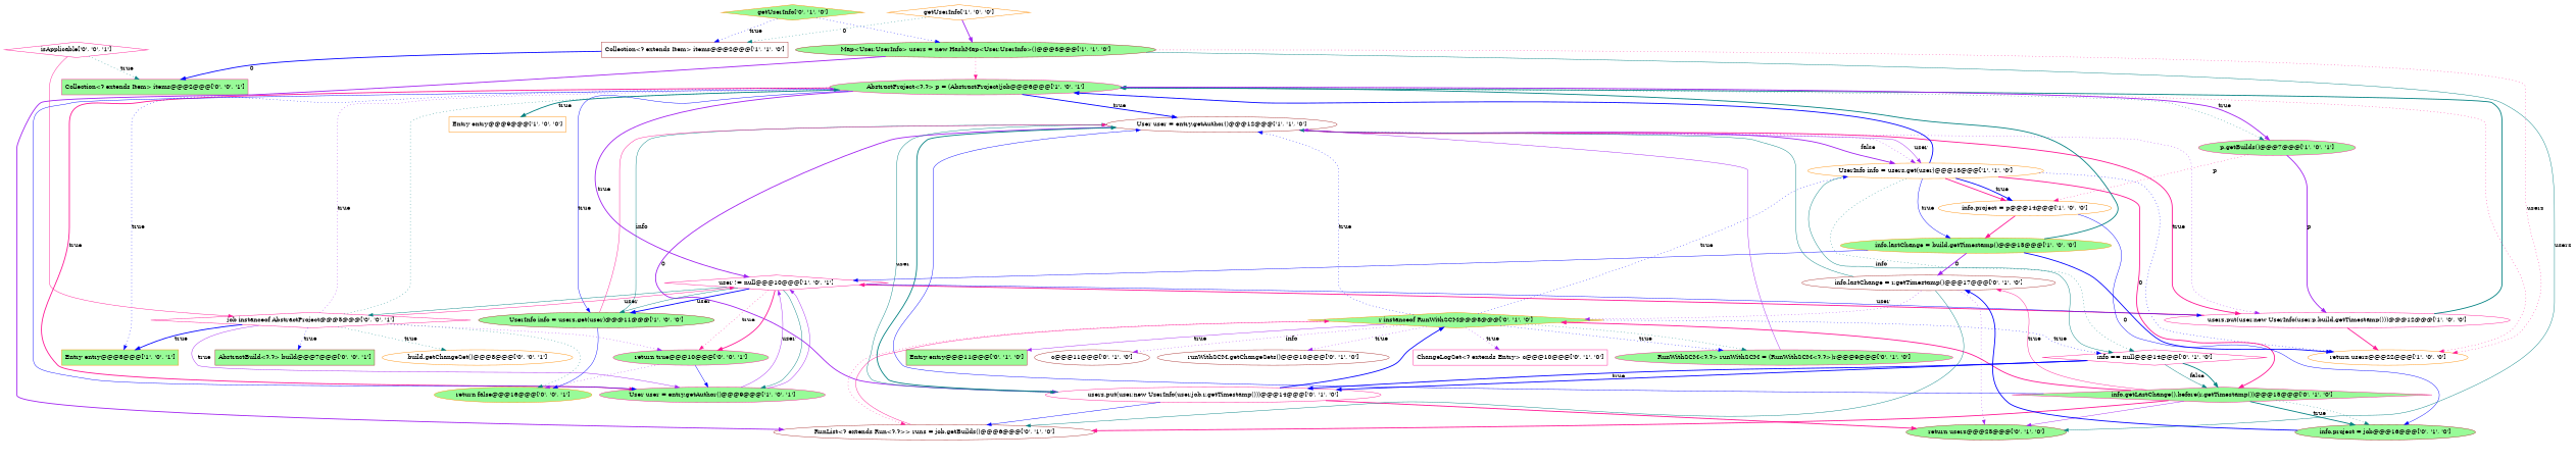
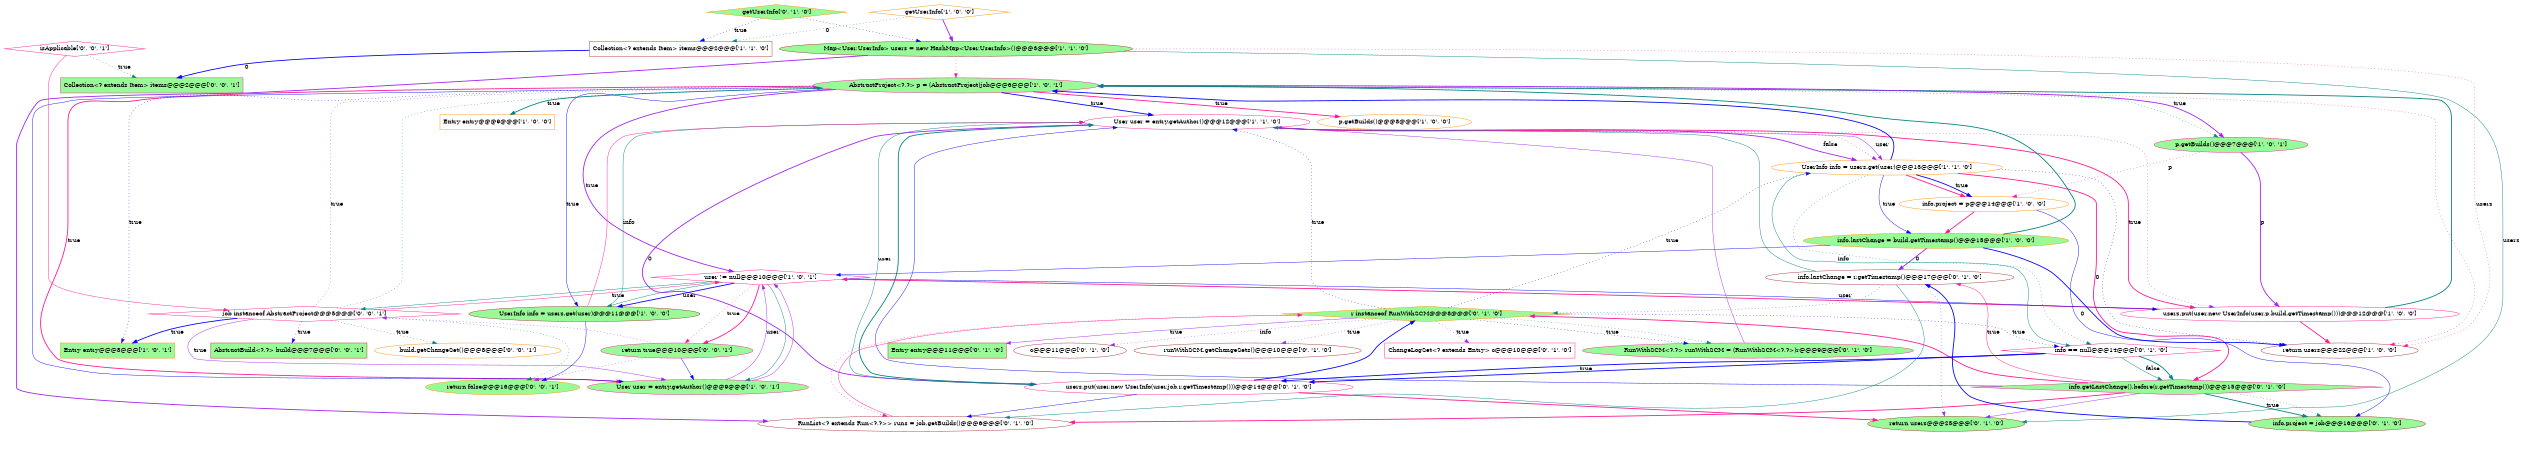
  digraph {
    node [color=deeppink fillcolor=white shape=ellipse style=filled]
    edge [color=blue style=bold]
+   n1 [color=darkorange label="p.getBuilds()@@@8@@@['1', '0', '0']"]
    n2 [color=darkorange label="build.getChangeSet()@@@8@@@['0', '0', '1']"]
-   n3 [color=brown label="User user = entry.getAuthor()@@@12@@@['1', '1', '0']"]
+   n3 [label="User user = entry.getAuthor()@@@12@@@['1', '1', '0']"]
    n4 [color=darkorange label="UserInfo info = users.get(user)@@@13@@@['1', '1', '0']"]
    n5 [label="users.put(user,new UserInfo(user,job,r.getTimestamp()))@@@14@@@['0', '1', '0']"]
    n6 [label="users.put(user,new UserInfo(user,p,build.getTimestamp()))@@@12@@@['1', '0', '0']"]
    n7 [color=darkorange fillcolor=palegreen label="info.lastChange = build.getTimestamp()@@@15@@@['1', '0', '0']"]
    n8 [fillcolor=palegreen label="AbstractProject<?,?> p = (AbstractProject)job@@@6@@@['1', '0', '1']"]
-   n9 [color=darkorange label="return users@@@22@@@['1', '0', '0']"]
+   n9 [color=brown label="return users@@@22@@@['1', '0', '0']"]
    n10 [color=darkorange label="info.project = p@@@14@@@['1', '0', '0']"]
    n11 [fillcolor=palegreen label="info.getLastChange().before(r.getTimestamp())@@@15@@@['0', '1', '0']" shape=diamond]
    n12 [label="info == null@@@14@@@['0', '1', '0']" shape=diamond]
    n13 [color=brown label="RunList<? extends Run<?,?>> runs = job.getBuilds()@@@6@@@['0', '1', '0']"]
    n14 [color=brown fillcolor=palegreen label="return users@@@25@@@['0', '1', '0']"]
    n15 [color=darkorange fillcolor=palegreen label="r instanceof RunWithSCM@@@8@@@['0', '1', '0']" shape=diamond]
    n16 [label="user != null@@@10@@@['1', '0', '1']" shape=diamond]
    n17 [fillcolor=palegreen label="User user = entry.getAuthor()@@@9@@@['1', '0', '1']"]
    n18 [label="job instanceof AbstractProject@@@5@@@['0', '0', '1']" shape=diamond]
    n19 [fillcolor=palegreen label="return true@@@10@@@['0', '0', '1']"]
    n20 [color=brown fillcolor=palegreen label="UserInfo info = users.get(user)@@@11@@@['1', '0', '0']"]
    n21 [color=brown label="info.lastChange = r.getTimestamp()@@@17@@@['0', '1', '0']"]
    n22 [color=darkorange fillcolor=palegreen label="Entry entry@@@8@@@['1', '0', '1']" shape=box]
    n23 [fillcolor=palegreen label="p.getBuilds()@@@7@@@['1', '0', '1']"]
    n24 [color=darkorange label="Entry entry@@@9@@@['1', '0', '0']" shape=box]
    n25 [color=darkorange fillcolor=palegreen label="getUserInfo['0', '1', '0']" shape=diamond]
    n26 [color=brown label="Collection<? extends Item> items@@@2@@@['1', '1', '0']" shape=box]
    n27 [color=brown fillcolor=palegreen label="Map<User,UserInfo> users = new HashMap<User,UserInfo>()@@@3@@@['1', '1', '0']"]
    n28 [fillcolor=palegreen label="Collection<? extends Item> items@@@2@@@['0', '0', '1']" shape=box]
    n29 [color=brown fillcolor=palegreen label="AbstractBuild<?,?> build@@@7@@@['0', '0', '1']" shape=box]
    n30 [color=darkorange fillcolor=palegreen label="return false@@@16@@@['0', '0', '1']"]
    n31 [color=brown fillcolor=palegreen label="info.project = job@@@16@@@['0', '1', '0']"]
    n32 [label="ChangeLogSet<? extends Entry> c@@@10@@@['0', '1', '0']" shape=box]
    n33 [fillcolor=palegreen label="RunWithSCM<?,?> runWithSCM = (RunWithSCM<?,?>)r@@@9@@@['0', '1', '0']"]
    n34 [color=brown fillcolor=palegreen label="Entry entry@@@11@@@['0', '1', '0']" shape=box]
    n35 [color=brown label="c@@@11@@@['0', '1', '0']"]
    n36 [color=brown label="runWithSCM.getChangeSets()@@@10@@@['0', '1', '0']"]
    n37 [label="isApplicable['0', '0', '1']" shape=diamond]
    n38 [color=darkorange label="getUserInfo['1', '0', '0']" shape=diamond]
    n3 -> n4 [color=purple label=false]
    n3 -> n4 [color=purple style=dotted]
    n3 -> n4 [color=purple label=user style=solid]
    n3 -> n5 [color=purple label=0]
    n3 -> n5 [color=teal label=user style=solid]
    n3 -> n6 [color=purple style=dotted]
    n3 -> n6 [color=deeppink label=true]
    n4 -> n7 [label=true style=solid]
    n4 -> n8
    n4 -> n9 [style=dotted]
    n4 -> n10 [color=deeppink]
    n4 -> n10 [label=true]
    n4 -> n11 [color=deeppink label=0]
    n4 -> n12 [color=teal label=info style=solid]
    n4 -> n12 [color=teal style=dotted]
    n5 -> n3 [color=teal]
    n5 -> n13 [style=solid]
    n5 -> n14 [color=deeppink]
    n5 -> n15
    n6 -> n8 [color=teal]
    n6 -> n9 [color=deeppink]
    n6 -> n16 [color=deeppink]
    n7 -> n8 [color=teal]
    n7 -> n9
    n7 -> n16 [style=solid]
    n7 -> n21 [color=purple label=0]
+   n8 -> n1 [color=deeppink label=true]
    n8 -> n3 [label=true]
    n8 -> n9 [color=deeppink style=dotted]
    n8 -> n16 [color=purple label=true]
    n8 -> n17 [color=deeppink label=true]
    n8 -> n17 [style=solid]
    n8 -> n20 [label=true style=solid]
    n8 -> n22 [label=true style=dotted]
    n8 -> n23 [color=teal style=dotted]
    n8 -> n23 [color=purple label=true]
    n8 -> n24 [color=teal label=true]
    n10 -> n7 [color=deeppink]
    n10 -> n31 [label=0 style=solid]
    n11 -> n3 [style=solid]
    n11 -> n13 [color=deeppink]
    n11 -> n14 [color=purple style=solid]
    n11 -> n15 [color=deeppink]
    n11 -> n21 [color=deeppink label=true style=solid]
    n11 -> n31 [color=teal label=true]
    n11 -> n31 [color=teal style=dotted]
    n12 -> n5
    n12 -> n5 [label=true]
    n12 -> n11 [color=teal label=false style=solid]
    n12 -> n11 [color=teal]
    n13 -> n15 [color=deeppink style=solid]
    n15 -> n3 [label=true style=dotted]
    n15 -> n4 [label=true style=dotted]
    n15 -> n12 [label=true style=dotted]
    n15 -> n13 [color=deeppink style=dotted]
    n15 -> n32 [color=purple label=true style=dotted]
    n15 -> n33 [label=true style=dotted]
    n15 -> n33 [color=teal style=dotted]
    n15 -> n34 [color=purple label=true style=solid]
    n15 -> n35 [color=purple label=info style=dotted]
    n15 -> n36 [color=purple label=true style=dotted]
    n16 -> n6 [label=user style=solid]
    n16 -> n17 [color=teal style=solid]
    n16 -> n18 [color=teal style=solid]
    n16 -> n19 [color=deeppink label=true style=dotted]
    n16 -> n19 [color=deeppink]
    n16 -> n20 [color=teal style=solid]
    n16 -> n20 [label=user]
    n17 -> n16 [color=purple style=solid]
    n17 -> n16 [color=purple label=user style=solid]
    n18 -> n2 [color=teal label=true style=dotted]
    n18 -> n8 [color=purple label=true style=dotted]
    n18 -> n8 [color=teal style=dotted]
-   n18 -> n16 [color=deeppink label=user style=solid]
+   n18 -> n16 [color=deeppink label=true style=solid]
    n18 -> n17 [color=purple label=true style=solid]
    n18 -> n22 [label=true]
    n18 -> n29 [label=true style=dotted]
    n18 -> n30 [color=teal style=dotted]
    n19 -> n17 [style=solid]
-   n18 -> n19 [color=purple style=dotted]
+   n19 -> n18 [color=purple style=dotted]
    n19 -> n30 [color=purple style=dotted]
    n20 -> n3 [color=teal label=info style=solid]
    n20 -> n3 [color=deeppink style=solid]
    n20 -> n30 [style=solid]
    n21 -> n3 [color=teal style=solid]
    n21 -> n13 [color=teal style=solid]
    n21 -> n14 [color=purple style=dotted]
-   n21 -> n15 [color=purple style=dotted]
+   n21 -> n15 [color=teal style=dotted]
    n23 -> n6 [color=purple label=p]
    n23 -> n10 [color=deeppink label=p style=dotted]
    n25 -> n26 [label=true style=dotted]
    n25 -> n27 [style=dotted]
    n26 -> n28 [label=0]
    n27 -> n8 [color=deeppink style=dotted]
    n27 -> n9 [color=deeppink label=users style=dotted]
    n27 -> n13 [color=purple]
    n27 -> n14 [color=teal label=users style=solid]
    n31 -> n21
    n33 -> n3 [color=purple style=solid]
    n37 -> n18 [color=deeppink style=solid]
    n37 -> n28 [color=teal label=true style=dotted]
    n38 -> n26 [color=teal label=0 style=dotted]
    n38 -> n27 [color=purple]
  }
